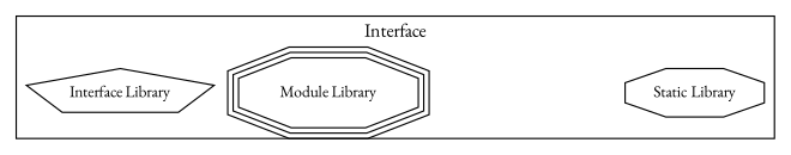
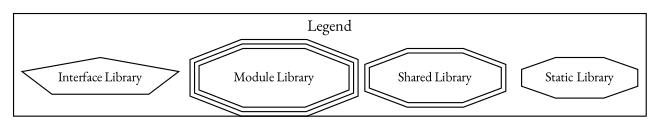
  digraph {
    fontname="EB Garamond"
    node [fontsize=12 fontname="EB Garamond"]
    n1 [label="Static Library" shape=octagon]
+   n2 [label="Shared Library" shape=doubleoctagon]
    n3 [label="Module Library" shape=tripleoctagon]
    n4 [label="Interface Library" shape=pentagon]
    subgraph cluster_1 {
      color=black
-     label=Interface
+     label=Legend
      n1
+     n2
      n3
      n4
    }
  }
